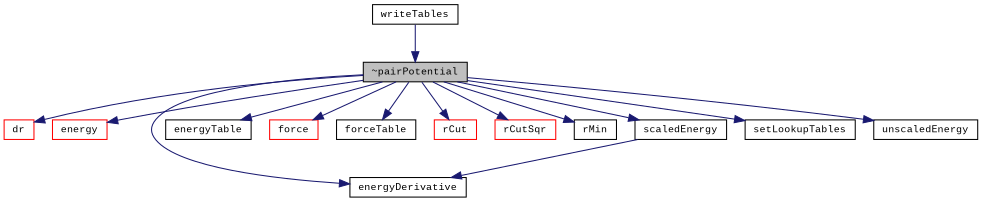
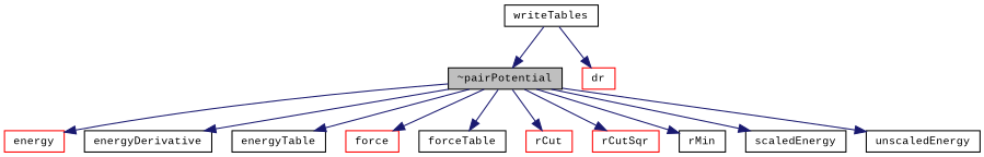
  digraph {
    fontname="Liberation Mono"
    rankdir=TB
    node [color=black fontname="Liberation Mono" fontsize=10 shape=record]
    edge [color=midnightblue fontname="Liberation Mono" fontsize=10 labelfontname=FreeSans labelfontsize=10 style=solid]
    n1 [fillcolor=grey75 fontcolor=black height=0.2 label="~pairPotential" style=filled width=0.4]
    n2 [color=red height=0.2 label=dr width=0.4]
    n3 [color=red height=0.2 label=energy width=0.4]
    n4 [height=0.2 label=energyDerivative width=0.4]
    n5 [height=0.2 label=energyTable width=0.4]
    n6 [color=red height=0.2 label=force width=0.4]
    n7 [height=0.2 label=forceTable width=0.4]
    n8 [color=red height=0.2 label=rCut width=0.4]
    n9 [color=red height=0.2 label=rCutSqr width=0.4]
    n10 [height=0.2 label=rMin width=0.4]
    n11 [height=0.2 label=scaledEnergy width=0.4]
-   n12 [height=0.2 label=setLookupTables width=0.4]
    n13 [height=0.2 label=unscaledEnergy width=0.4]
    n14 [height=0.2 label=writeTables width=0.4]
-   n1 -> n2
+   n14 -> n2
    n1 -> n3
    n1 -> n4
    n1 -> n5
    n1 -> n6
    n1 -> n7
    n1 -> n8
    n1 -> n9
    n1 -> n10
    n1 -> n11
-   n1 -> n12
    n1 -> n13
-   n11 -> n4
    n14 -> n1
  }
